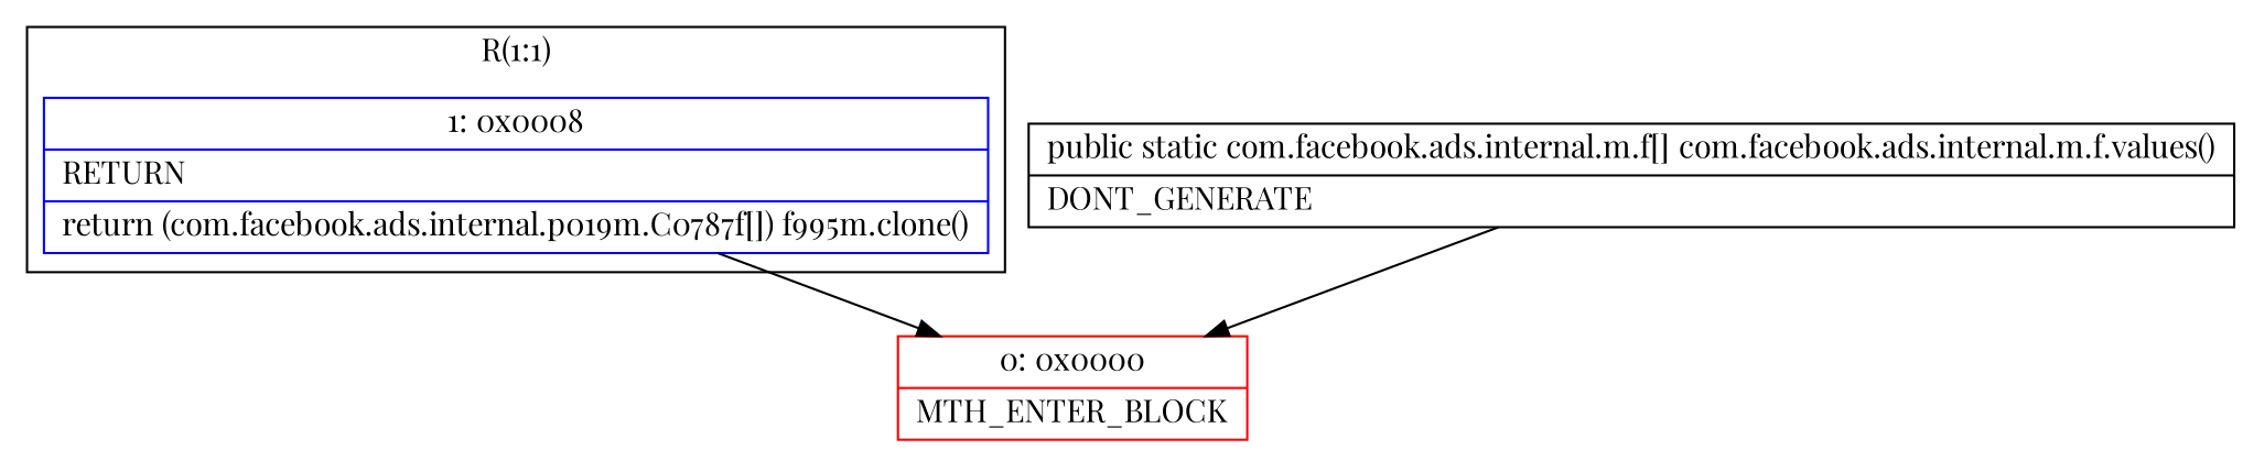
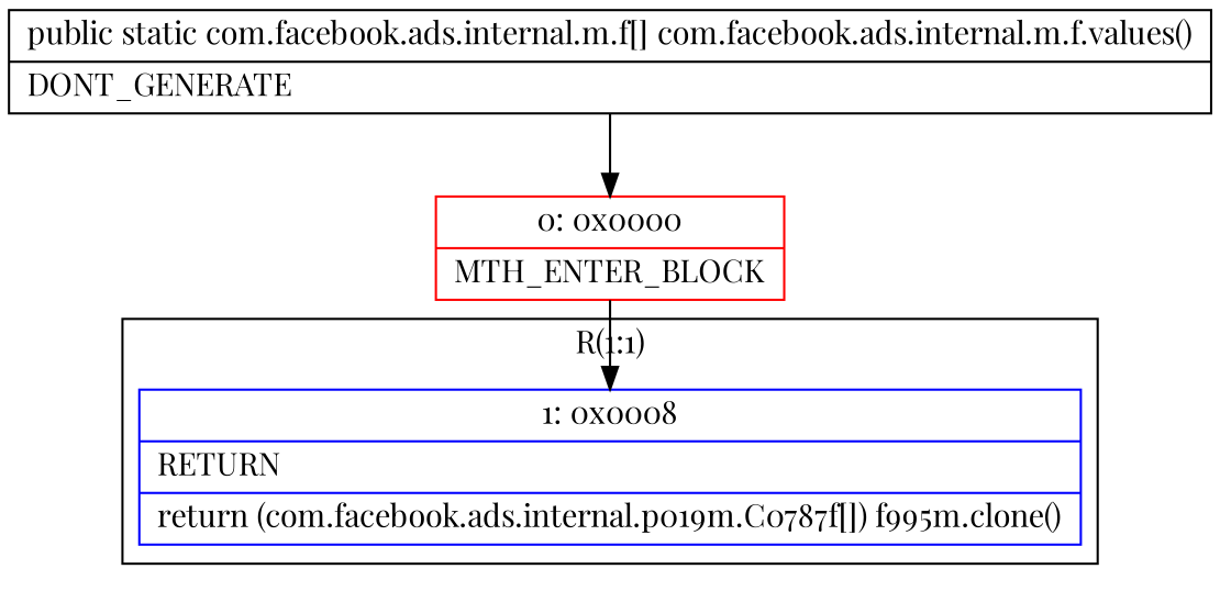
  digraph {
    fontname="Playfair Display"
    node [shape=record fontname="Playfair Display"]
    edge [fontname="Playfair Display"]
    n1 [color=blue label="{1\:\ 0x0008|RETURN\l|return (com.facebook.ads.internal.p019m.C0787f[]) f995m.clone()\l}"]
    n2 [color=red label="{0\:\ 0x0000|MTH_ENTER_BLOCK\l}"]
    n3 [label="{public static com.facebook.ads.internal.m.f[] com.facebook.ads.internal.m.f.values()  | DONT_GENERATE\l}"]
    subgraph cluster_1 {
      label="R(1:1)"
      n1
    }
-   n1 -> n2
+   n2 -> n1
    n3 -> n2
  }
